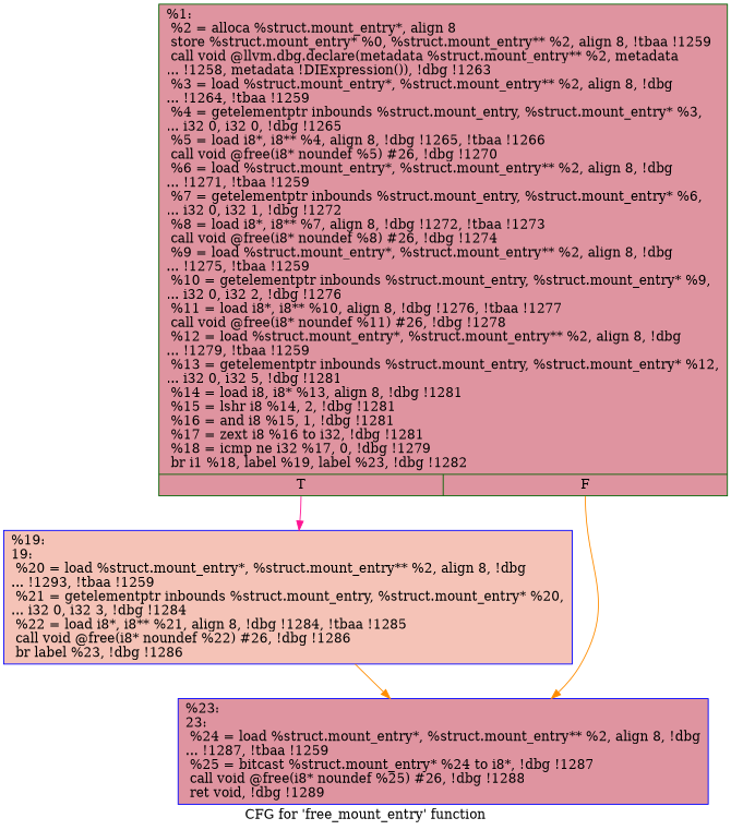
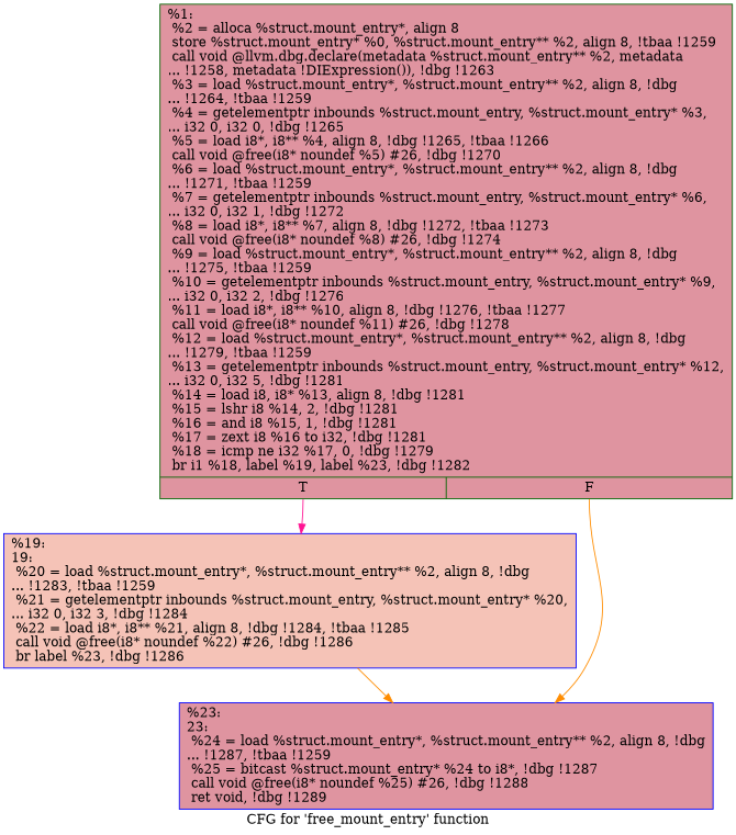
  digraph {
    label="CFG for 'free_mount_entry' function"
    node [color=blue fillcolor="#b70d2870" shape=record style=filled]
    edge [color=darkorange]
    n1 [color=darkgreen label="{%1:\l  %2 = alloca %struct.mount_entry*, align 8\l  store %struct.mount_entry* %0, %struct.mount_entry** %2, align 8, !tbaa !1259\l  call void @llvm.dbg.declare(metadata %struct.mount_entry** %2, metadata\l... !1258, metadata !DIExpression()), !dbg !1263\l  %3 = load %struct.mount_entry*, %struct.mount_entry** %2, align 8, !dbg\l... !1264, !tbaa !1259\l  %4 = getelementptr inbounds %struct.mount_entry, %struct.mount_entry* %3,\l... i32 0, i32 0, !dbg !1265\l  %5 = load i8*, i8** %4, align 8, !dbg !1265, !tbaa !1266\l  call void @free(i8* noundef %5) #26, !dbg !1270\l  %6 = load %struct.mount_entry*, %struct.mount_entry** %2, align 8, !dbg\l... !1271, !tbaa !1259\l  %7 = getelementptr inbounds %struct.mount_entry, %struct.mount_entry* %6,\l... i32 0, i32 1, !dbg !1272\l  %8 = load i8*, i8** %7, align 8, !dbg !1272, !tbaa !1273\l  call void @free(i8* noundef %8) #26, !dbg !1274\l  %9 = load %struct.mount_entry*, %struct.mount_entry** %2, align 8, !dbg\l... !1275, !tbaa !1259\l  %10 = getelementptr inbounds %struct.mount_entry, %struct.mount_entry* %9,\l... i32 0, i32 2, !dbg !1276\l  %11 = load i8*, i8** %10, align 8, !dbg !1276, !tbaa !1277\l  call void @free(i8* noundef %11) #26, !dbg !1278\l  %12 = load %struct.mount_entry*, %struct.mount_entry** %2, align 8, !dbg\l... !1279, !tbaa !1259\l  %13 = getelementptr inbounds %struct.mount_entry, %struct.mount_entry* %12,\l... i32 0, i32 5, !dbg !1281\l  %14 = load i8, i8* %13, align 8, !dbg !1281\l  %15 = lshr i8 %14, 2, !dbg !1281\l  %16 = and i8 %15, 1, !dbg !1281\l  %17 = zext i8 %16 to i32, !dbg !1281\l  %18 = icmp ne i32 %17, 0, !dbg !1279\l  br i1 %18, label %19, label %23, !dbg !1282\l|{<s0>T|<s1>F}}"]
-   n2 [fillcolor="#e8765c70" label="{%19:\l19:                                               \l  %20 = load %struct.mount_entry*, %struct.mount_entry** %2, align 8, !dbg\l... !1293, !tbaa !1259\l  %21 = getelementptr inbounds %struct.mount_entry, %struct.mount_entry* %20,\l... i32 0, i32 3, !dbg !1284\l  %22 = load i8*, i8** %21, align 8, !dbg !1284, !tbaa !1285\l  call void @free(i8* noundef %22) #26, !dbg !1286\l  br label %23, !dbg !1286\l}"]
+   n2 [fillcolor="#e8765c70" label="{%19:\l19:                                               \l  %20 = load %struct.mount_entry*, %struct.mount_entry** %2, align 8, !dbg\l... !1283, !tbaa !1259\l  %21 = getelementptr inbounds %struct.mount_entry, %struct.mount_entry* %20,\l... i32 0, i32 3, !dbg !1284\l  %22 = load i8*, i8** %21, align 8, !dbg !1284, !tbaa !1285\l  call void @free(i8* noundef %22) #26, !dbg !1286\l  br label %23, !dbg !1286\l}"]
    n3 [label="{%23:\l23:                                               \l  %24 = load %struct.mount_entry*, %struct.mount_entry** %2, align 8, !dbg\l... !1287, !tbaa !1259\l  %25 = bitcast %struct.mount_entry* %24 to i8*, !dbg !1287\l  call void @free(i8* noundef %25) #26, !dbg !1288\l  ret void, !dbg !1289\l}"]
    n1 -> n2 [tailport=s0 color=deeppink]
    n1 -> n3 [tailport=s1]
    n2 -> n3
  }
